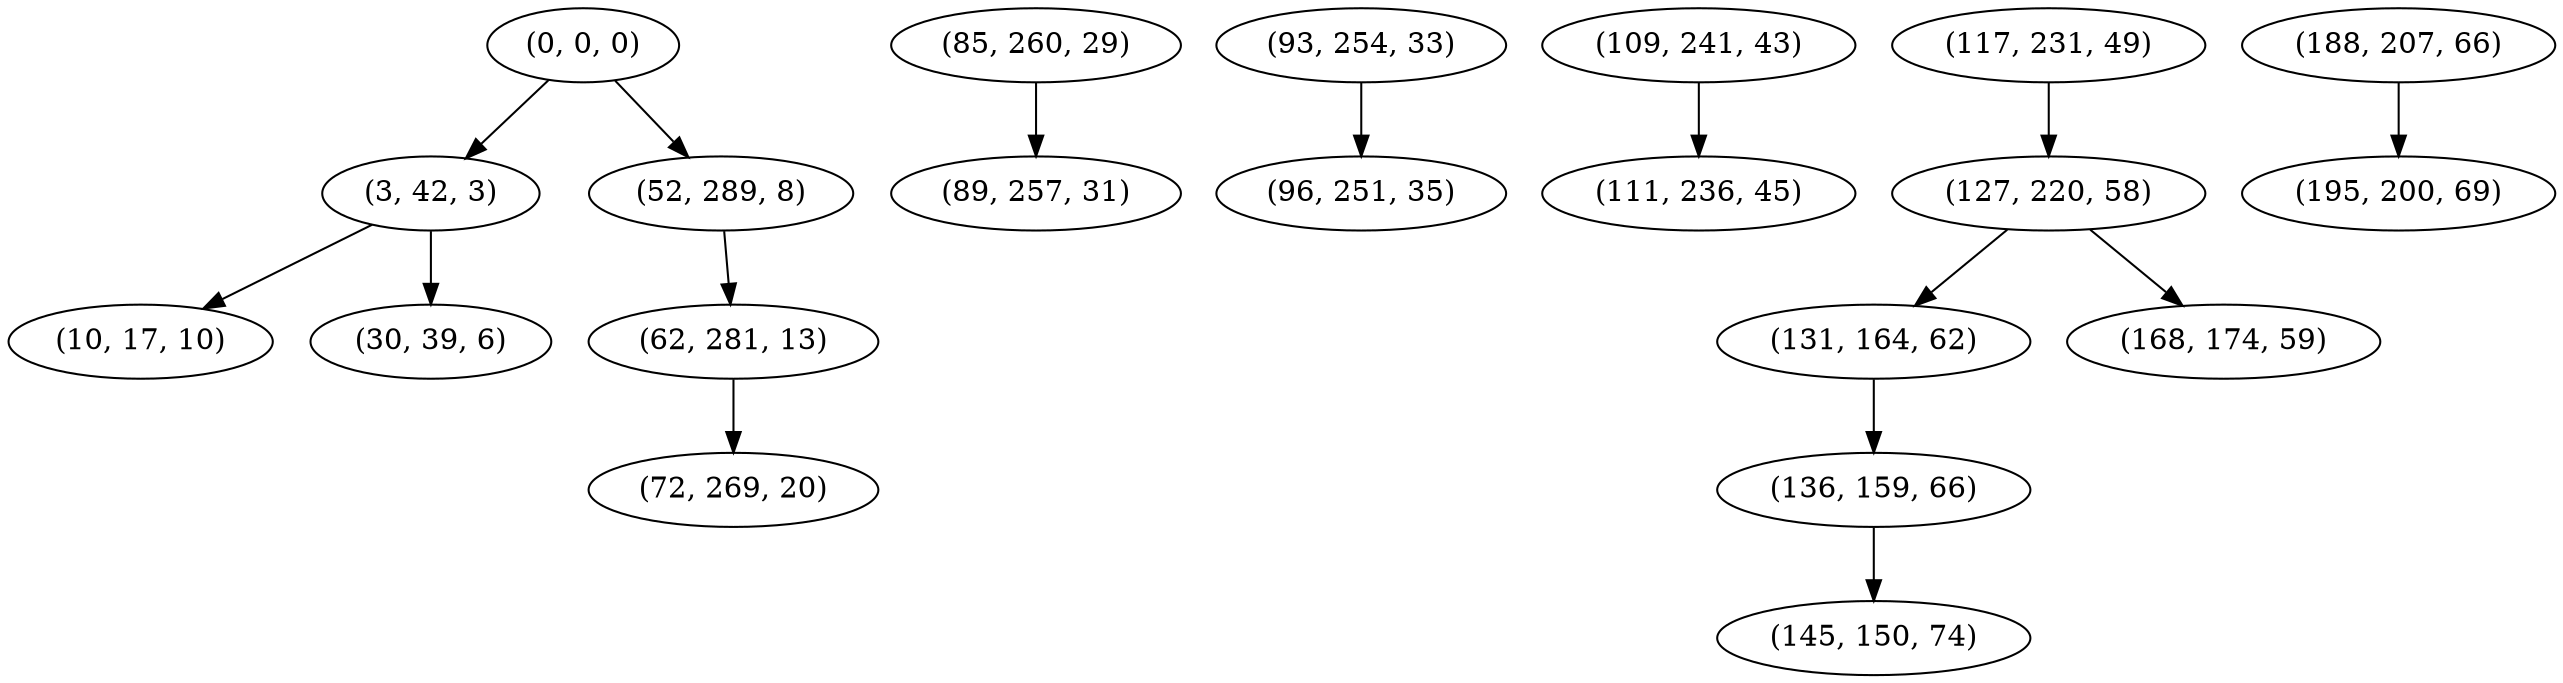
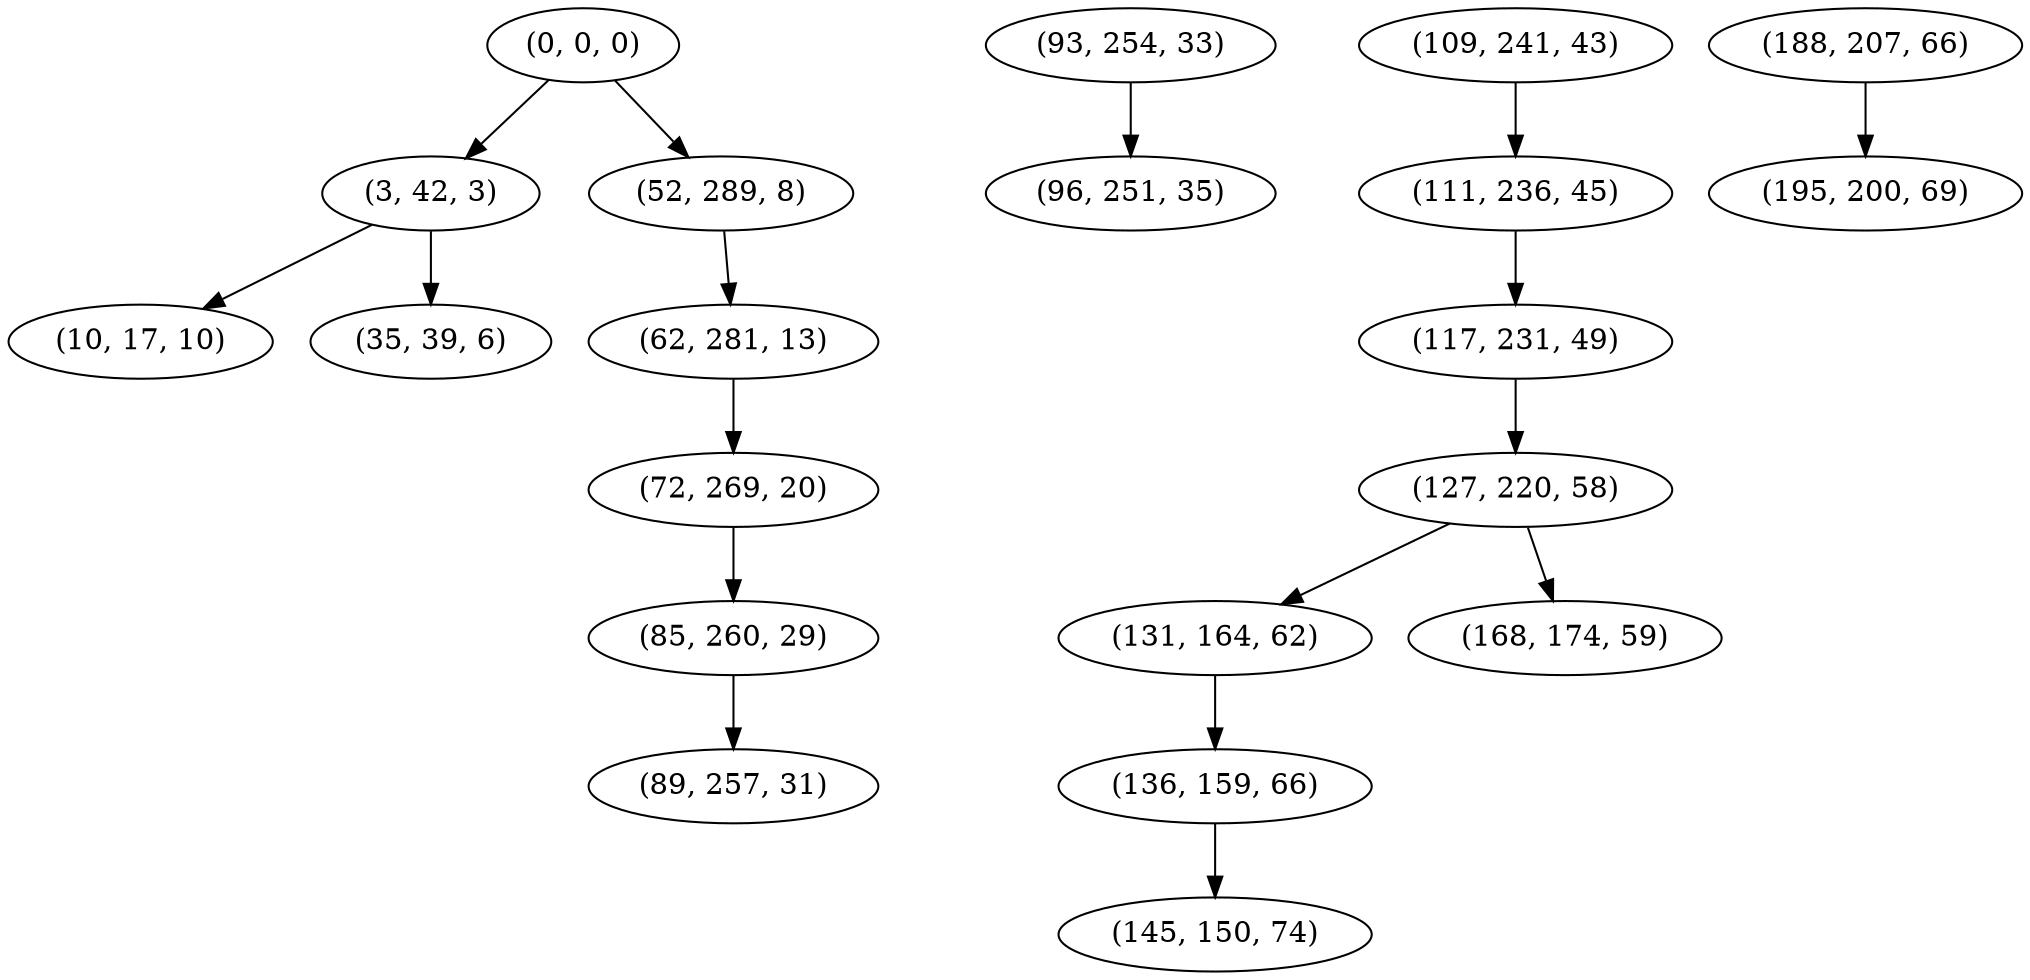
  digraph {
    "(0, 0, 0)"
    "(3, 42, 3)"
    n3 [label="(52, 289, 8)"]
    "(10, 17, 10)"
-   "(30, 39, 6)"
+   "(30, 39, 6)" [label="(35, 39, 6)"]
    "(62, 281, 13)"
    "(72, 269, 20)"
    "(85, 260, 29)"
    "(89, 257, 31)"
    "(93, 254, 33)"
    "(96, 251, 35)"
    "(109, 241, 43)"
    "(111, 236, 45)"
    "(117, 231, 49)"
    "(127, 220, 58)"
    "(131, 164, 62)"
    "(168, 174, 59)"
    "(136, 159, 66)"
    "(145, 150, 74)"
    "(188, 207, 66)"
    "(195, 200, 69)"
    "(0, 0, 0)" -> "(3, 42, 3)"
    "(0, 0, 0)" -> n3
    "(3, 42, 3)" -> "(10, 17, 10)"
    "(3, 42, 3)" -> "(30, 39, 6)"
    n3 -> "(62, 281, 13)"
    "(62, 281, 13)" -> "(72, 269, 20)"
+   "(72, 269, 20)" -> "(85, 260, 29)"
    "(85, 260, 29)" -> "(89, 257, 31)"
    "(93, 254, 33)" -> "(96, 251, 35)"
    "(109, 241, 43)" -> "(111, 236, 45)"
+   "(111, 236, 45)" -> "(117, 231, 49)"
    "(117, 231, 49)" -> "(127, 220, 58)"
    "(127, 220, 58)" -> "(131, 164, 62)"
    "(127, 220, 58)" -> "(168, 174, 59)"
    "(131, 164, 62)" -> "(136, 159, 66)"
    "(136, 159, 66)" -> "(145, 150, 74)"
    "(188, 207, 66)" -> "(195, 200, 69)"
  }
